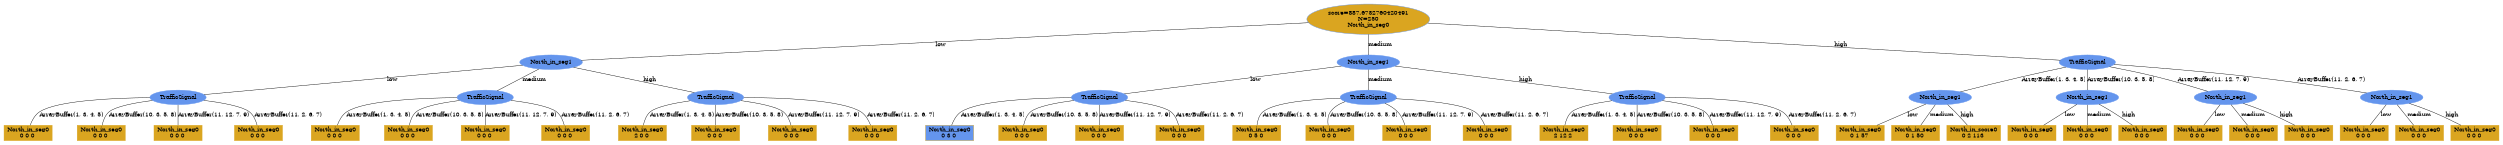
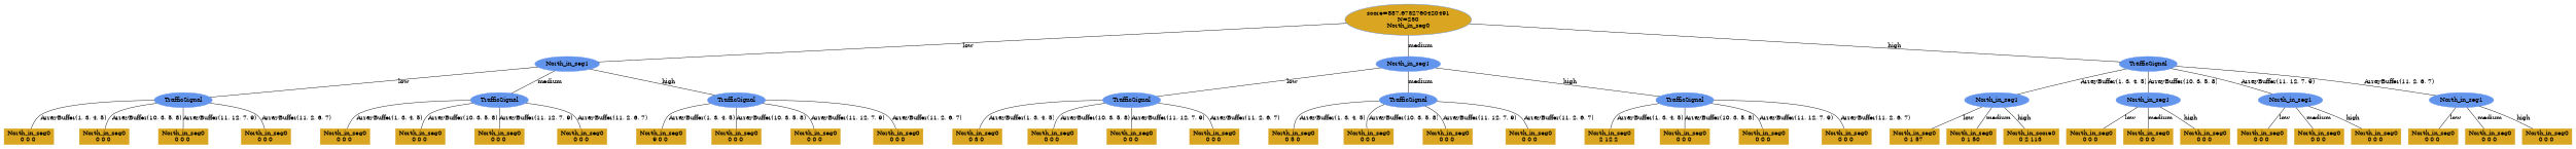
  digraph {
    node [color=goldenrod shape=box style=filled]
    edge [dir=none]
    n1 [color=cornflowerblue fillcolor=goldenrod label="score=887.6732760420491\nN=250\nNorth_in_seg0" shape=ellipse]
    n2 [color=cornflowerblue label=North_in_seg1 shape=ellipse]
    n3 [color=cornflowerblue label=North_in_seg1 shape=ellipse]
    n4 [color=cornflowerblue label=TrafficSignal shape=ellipse]
    n5 [color=cornflowerblue label=TrafficSignal shape=ellipse]
    n6 [color=cornflowerblue label=TrafficSignal shape=ellipse]
    n7 [color=cornflowerblue label=TrafficSignal shape=ellipse]
    n8 [label="North_in_seg0\n0 0 0 "]
    n9 [color=cornflowerblue label=TrafficSignal shape=ellipse]
    n10 [color=cornflowerblue label=TrafficSignal shape=ellipse]
    n11 [color=cornflowerblue label=TrafficSignal shape=ellipse]
    n12 [color=cornflowerblue label=North_in_seg1 shape=ellipse]
    n13 [color=cornflowerblue label=North_in_seg1 shape=ellipse]
    n14 [color=cornflowerblue label=North_in_seg1 shape=ellipse]
    n15 [color=cornflowerblue label=North_in_seg1 shape=ellipse]
    n16 [label="North_in_seg0\n0 0 0 "]
    n17 [label="North_in_seg0\n0 0 0 "]
    n18 [label="North_in_seg0\n0 0 0 "]
    n19 [label="North_in_seg0\n0 0 0 "]
    n20 [label="North_in_seg0\n0 0 0 "]
    n21 [label="North_in_seg0\n0 0 0 "]
    n22 [label="North_in_seg0\n0 0 0 "]
-   n23 [label="North_in_seg0\n2 0 0 "]
+   n23 [label="North_in_seg0\n9 0 0 "]
    n24 [label="North_in_seg0\n0 0 0 "]
    n25 [label="North_in_seg0\n0 0 0 "]
    n26 [label="North_in_seg0\n0 0 0 "]
-   n27 [label="North_in_seg0\n0 3 0 " fillcolor=cornflowerblue]
+   n27 [label="North_in_seg0\n0 3 0 "]
    n28 [label="North_in_seg0\n0 0 0 "]
    n29 [label="North_in_seg0\n0 0 0 "]
    n30 [label="North_in_seg0\n0 0 0 "]
    n31 [label="North_in_seg0\n0 5 0 "]
    n32 [label="North_in_seg0\n0 0 0 "]
    n33 [label="North_in_seg0\n0 0 0 "]
    n34 [label="North_in_seg0\n0 0 0 "]
    n35 [label="North_in_seg0\n2 12 2 "]
    n36 [label="North_in_seg0\n0 0 0 "]
    n37 [label="North_in_seg0\n0 0 0 "]
    n38 [label="North_in_seg0\n0 0 0 "]
    n39 [label="North_in_seg0\n0 1 57 "]
    n40 [label="North_in_seg0\n0 1 50 "]
    n41 [label="North_in_score0\n0 2 113 "]
    n42 [label="North_in_seg0\n0 0 0 "]
    n43 [label="North_in_seg0\n0 0 0 "]
    n44 [label="North_in_seg0\n0 0 0 "]
    n45 [label="North_in_seg0\n0 0 0 "]
    n46 [label="North_in_seg0\n0 0 0 "]
    n47 [label="North_in_seg0\n0 0 0 "]
    n48 [label="North_in_seg0\n0 0 0 "]
    n49 [label="North_in_seg0\n0 0 0 "]
    n50 [label="North_in_seg0\n0 0 0 "]
    subgraph sub_1 {
      rank=same
      n1
    }
    subgraph sub_2 {
      rank=same
      n2
    }
    subgraph sub_3 {
      rank=same
      n3
    }
    subgraph sub_4 {
      rank=same
      n4
    }
    subgraph sub_5 {
      rank=same
      n5
    }
    subgraph sub_6 {
      rank=same
      n6
    }
    subgraph sub_7 {
      rank=same
      n7
    }
    subgraph sub_8 {
      rank=same
      n8
    }
    subgraph sub_9 {
      rank=same
      n9
    }
    subgraph sub_10 {
      rank=same
      n10
    }
    subgraph sub_11 {
      rank=same
      n11
    }
    subgraph sub_12 {
      rank=same
      n12
    }
    subgraph sub_13 {
      rank=same
      n13
    }
    subgraph sub_14 {
      rank=same
      n14
    }
    subgraph sub_15 {
      rank=same
      n15
    }
    subgraph sub_16 {
      rank=same
      n16
    }
    subgraph sub_17 {
      rank=same
      n17
    }
    subgraph sub_18 {
      rank=same
      n18
    }
    subgraph sub_19 {
      rank=same
      n19
    }
    subgraph sub_20 {
      rank=same
      n20
    }
    subgraph sub_21 {
      rank=same
      n21
    }
    subgraph sub_22 {
      rank=same
      n22
    }
    subgraph sub_23 {
      rank=same
      n23
    }
    subgraph sub_24 {
      rank=same
      n24
    }
    subgraph sub_25 {
      rank=same
      n25
    }
    subgraph sub_26 {
      rank=same
      n26
    }
    subgraph sub_27 {
      rank=same
      n27
    }
    subgraph sub_28 {
      rank=same
      n28
    }
    subgraph sub_29 {
      rank=same
      n29
    }
    subgraph sub_30 {
      rank=same
      n30
    }
    subgraph sub_31 {
      rank=same
      n31
    }
    subgraph sub_32 {
      rank=same
      n32
    }
    subgraph sub_33 {
      rank=same
      n33
    }
    subgraph sub_34 {
      rank=same
      n34
    }
    subgraph sub_35 {
      rank=same
      n35
    }
    subgraph sub_36 {
      rank=same
      n36
    }
    subgraph sub_37 {
      rank=same
      n37
    }
    subgraph sub_38 {
      rank=same
      n38
    }
    subgraph sub_39 {
      rank=same
      n39
    }
    subgraph sub_40 {
      rank=same
      n40
    }
    subgraph sub_41 {
      rank=same
      n41
    }
    subgraph sub_42 {
      rank=same
      n42
    }
    subgraph sub_43 {
      rank=same
      n43
    }
    subgraph sub_44 {
      rank=same
      n44
    }
    subgraph sub_45 {
      rank=same
      n45
    }
    subgraph sub_46 {
      rank=same
      n46
    }
    subgraph sub_47 {
      rank=same
      n47
    }
    subgraph sub_48 {
      rank=same
      n48
    }
    subgraph sub_49 {
      rank=same
      n49
    }
    subgraph sub_50 {
      rank=same
      n50
    }
    n1 -> n2 [label=low]
    n1 -> n3 [label=medium]
    n1 -> n4 [label=high]
    n2 -> n5 [label=low]
    n2 -> n6 [label=medium]
    n2 -> n7 [label=high]
    n3 -> n9 [label=low]
    n3 -> n10 [label=medium]
    n3 -> n11 [label=high]
    n4 -> n12 [label="ArrayBuffer(1, 3, 4, 5)"]
    n4 -> n13 [label="ArrayBuffer(10, 3, 5, 8)"]
    n4 -> n14 [label="ArrayBuffer(11, 12, 7, 9)"]
    n4 -> n15 [label="ArrayBuffer(11, 2, 6, 7)"]
    n5 -> n16 [label="ArrayBuffer(1, 3, 4, 5)"]
    n5 -> n17 [label="ArrayBuffer(10, 3, 5, 8)"]
    n5 -> n18 [label="ArrayBuffer(11, 12, 7, 9)"]
    n5 -> n19 [label="ArrayBuffer(11, 2, 6, 7)"]
    n6 -> n8 [label="ArrayBuffer(1, 3, 4, 5)"]
    n6 -> n20 [label="ArrayBuffer(10, 3, 5, 8)"]
    n6 -> n21 [label="ArrayBuffer(11, 12, 7, 9)"]
    n6 -> n22 [label="ArrayBuffer(11, 2, 6, 7)"]
    n7 -> n23 [label="ArrayBuffer(1, 3, 4, 5)"]
    n7 -> n24 [label="ArrayBuffer(10, 3, 5, 8)"]
    n7 -> n25 [label="ArrayBuffer(11, 12, 7, 9)"]
    n7 -> n26 [label="ArrayBuffer(11, 2, 6, 7)"]
    n9 -> n27 [label="ArrayBuffer(1, 3, 4, 5)"]
    n9 -> n28 [label="ArrayBuffer(10, 3, 5, 8)"]
    n9 -> n29 [label="ArrayBuffer(11, 12, 7, 9)"]
    n9 -> n30 [label="ArrayBuffer(11, 2, 6, 7)"]
    n10 -> n31 [label="ArrayBuffer(1, 3, 4, 5)"]
    n10 -> n32 [label="ArrayBuffer(10, 3, 5, 8)"]
    n10 -> n33 [label="ArrayBuffer(11, 12, 7, 9)"]
    n10 -> n34 [label="ArrayBuffer(11, 2, 6, 7)"]
    n11 -> n35 [label="ArrayBuffer(1, 3, 4, 5)"]
    n11 -> n36 [label="ArrayBuffer(10, 3, 5, 8)"]
    n11 -> n37 [label="ArrayBuffer(11, 12, 7, 9)"]
    n11 -> n38 [label="ArrayBuffer(11, 2, 6, 7)"]
    n12 -> n39 [label=low]
    n12 -> n40 [label=medium]
    n12 -> n41 [label=high]
    n13 -> n42 [label=low]
    n13 -> n43 [label=medium]
    n13 -> n44 [label=high]
    n14 -> n45 [label=low]
    n14 -> n46 [label=medium]
    n14 -> n47 [label=high]
    n15 -> n48 [label=low]
    n15 -> n49 [label=medium]
    n15 -> n50 [label=high]
  }
